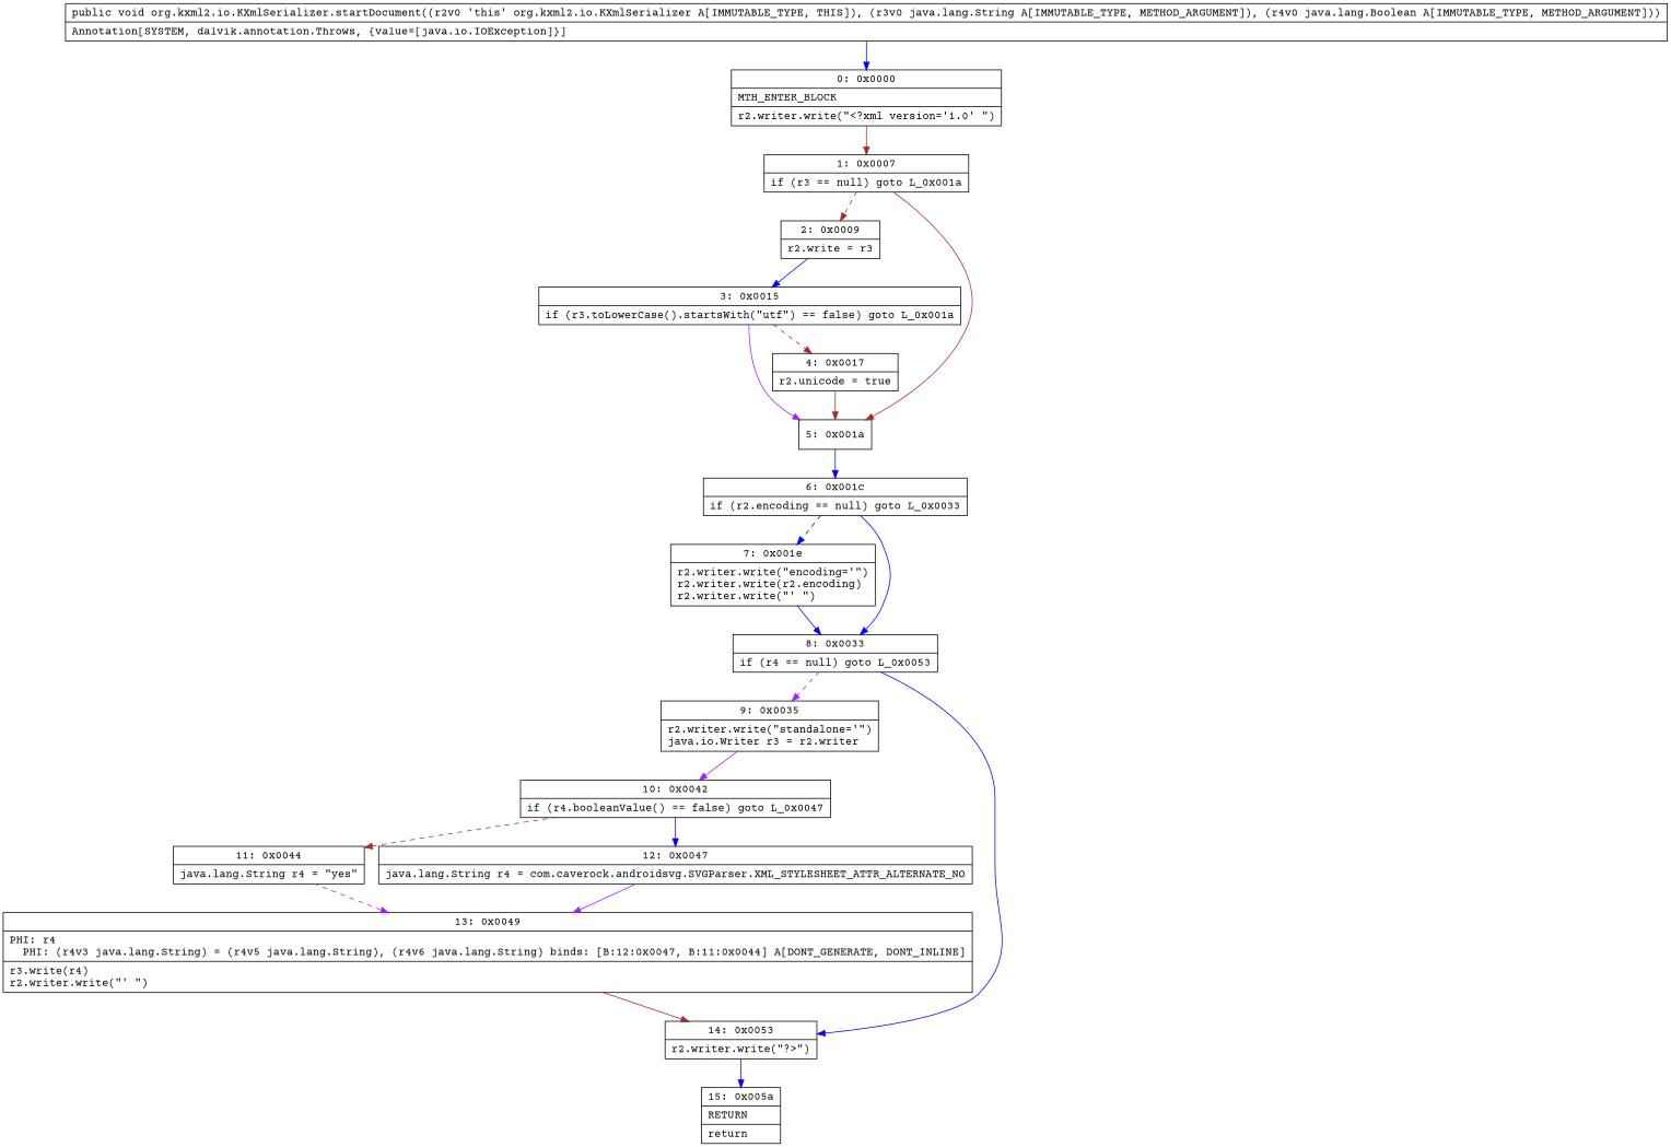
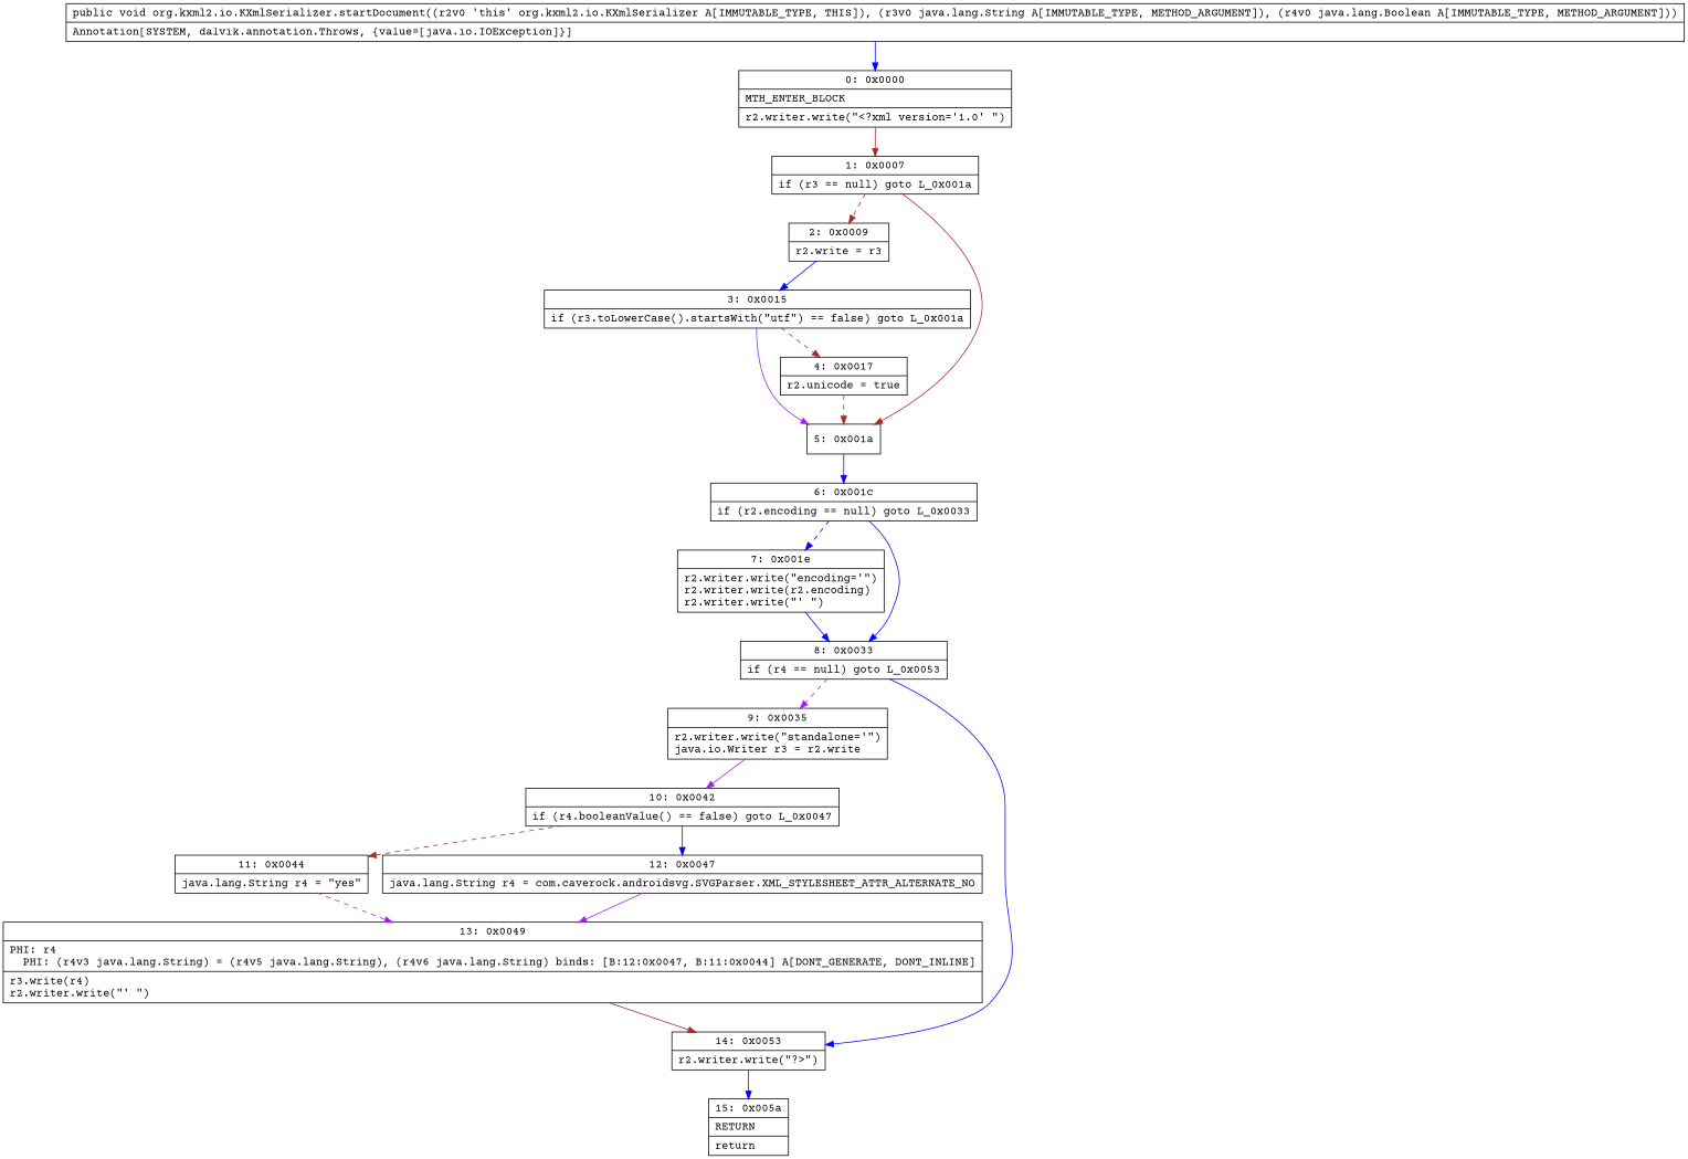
  digraph {
    fontname="Courier Prime"
    node [fontname="Courier Prime" shape=record]
    edge [color=blue fontname="Courier Prime"]
    n1 [label="{0\:\ 0x0000|MTH_ENTER_BLOCK\l|r2.writer.write(\"\<?xml version='1.0' \")\l}"]
    n2 [label="{1\:\ 0x0007|if (r3 == null) goto L_0x001a\l}"]
    n3 [label="{2\:\ 0x0009|r2.write = r3\l}"]
    n4 [label="{5\:\ 0x001a}"]
    n5 [label="{3\:\ 0x0015|if (r3.toLowerCase().startsWith(\"utf\") == false) goto L_0x001a\l}"]
    n6 [label="{6\:\ 0x001c|if (r2.encoding == null) goto L_0x0033\l}"]
    n7 [label="{4\:\ 0x0017|r2.unicode = true\l}"]
    n8 [label="{7\:\ 0x001e|r2.writer.write(\"encoding='\")\lr2.writer.write(r2.encoding)\lr2.writer.write(\"' \")\l}"]
    n9 [label="{8\:\ 0x0033|if (r4 == null) goto L_0x0053\l}"]
-   n10 [label="{9\:\ 0x0035|r2.writer.write(\"standalone='\")\ljava.io.Writer r3 = r2.writer\l}"]
+   n10 [label="{9\:\ 0x0035|r2.writer.write(\"standalone='\")\ljava.io.Writer r3 = r2.write\l}"]
    n11 [label="{14\:\ 0x0053|r2.writer.write(\"?\>\")\l}"]
    n12 [label="{10\:\ 0x0042|if (r4.booleanValue() == false) goto L_0x0047\l}"]
    n13 [label="{15\:\ 0x005a|RETURN\l|return\l}"]
    n14 [label="{11\:\ 0x0044|java.lang.String r4 = \"yes\"\l}"]
    n15 [label="{12\:\ 0x0047|java.lang.String r4 = com.caverock.androidsvg.SVGParser.XML_STYLESHEET_ATTR_ALTERNATE_NO\l}"]
    n16 [label="{13\:\ 0x0049|PHI: r4 \l  PHI: (r4v3 java.lang.String) = (r4v5 java.lang.String), (r4v6 java.lang.String) binds: [B:12:0x0047, B:11:0x0044] A[DONT_GENERATE, DONT_INLINE]\l|r3.write(r4)\lr2.writer.write(\"' \")\l}"]
    n17 [label="{public void org.kxml2.io.KXmlSerializer.startDocument((r2v0 'this' org.kxml2.io.KXmlSerializer A[IMMUTABLE_TYPE, THIS]), (r3v0 java.lang.String A[IMMUTABLE_TYPE, METHOD_ARGUMENT]), (r4v0 java.lang.Boolean A[IMMUTABLE_TYPE, METHOD_ARGUMENT]))  | Annotation[SYSTEM, dalvik.annotation.Throws, \{value=[java.io.IOException]\}]\l}"]
    n1 -> n2 [color=brown]
    n2 -> n3 [color=brown style=dashed]
    n2 -> n4 [color=brown]
    n3 -> n5
    n4 -> n6
    n5 -> n4 [color=purple]
    n5 -> n7 [color=brown style=dashed]
    n6 -> n8 [style=dashed]
    n6 -> n9
-   n7 -> n4 [color=brown]
+   n7 -> n4 [color=brown style=dashed]
    n8 -> n9
    n9 -> n10 [color=purple style=dashed]
    n9 -> n11
    n10 -> n12 [color=purple]
    n11 -> n13
    n12 -> n14 [color=brown style=dashed]
    n12 -> n15
    n14 -> n16 [color=purple style=dashed]
    n15 -> n16 [color=purple]
    n16 -> n11 [color=brown]
    n17 -> n1
  }
